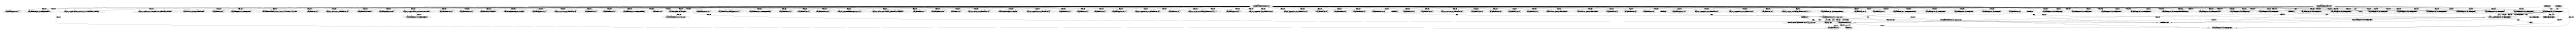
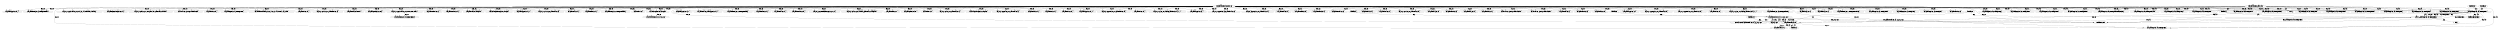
  digraph {
    n1 [label="(Call,pdf_is_number(ctx, obj) && proc->op_w)"]
    n2 [label="(Call,pdf_is_number(ctx, obj))"]
    n3 [label="(MethodReturn,RET)"]
    n4 [label="(ControlStructure,if (pdf_is_number(ctx, obj) && proc->op_w))"]
    n5 [label="(Call,proc->op_w)"]
    n6 [label="(Call,pdf_dict_get(ctx, dict, PDF_NAME_LC))"]
    n7 [label="(Call,pdf_to_real(ctx, obj))"]
    n8 [label="(Identifier,obj)"]
    n9 [label="(Call,pdf_dict_get(ctx, dict, PDF_NAME_LW))"]
    n10 [label="(Call,obj = pdf_dict_get(ctx, dict, PDF_NAME_LW))"]
    n11 [label="(Identifier,PDF_NAME_LW)"]
    n12 [label="(Block,)"]
    n13 [label="(MethodParameterIn,fz_context *ctx)"]
    n14 [label="(Call,pdf_is_number(ctx, obj))"]
    n15 [label="(Call,pdf_to_real(ctx, dash_phase))"]
    n16 [label="(Call,pdf_dict_get(ctx, dict, PDF_NAME_ca))"]
    n17 [label="(Call,fz_colorspace_is_cmyk(ctx, colorspace))"]
    n18 [label="(Call,pdf_dict_get(ctx, dict, PDF_NAME_ML))"]
    n19 [label="(Call,pdf_array_get(ctx, obj, 0))"]
    n20 [label="(Call,proc->op_w(ctx, proc, pdf_to_real(ctx, obj)))"]
    n21 [label="(Call,pdf_to_real(ctx, obj))"]
    n22 [label="(Call,pdf_is_name(ctx, obj))"]
    n23 [label="(Call,pdf_name_eq(ctx, tr, PDF_NAME_Identity))"]
    n24 [label="(Call,pdf_dict_get(ctx, dict, PDF_NAME_D))"]
    n25 [label="(Call,fz_rethrow(ctx))"]
    n26 [label="(Call,pdf_dict_get(ctx, dict, PDF_NAME_TR))"]
    n27 [label="(Call,pdf_array_get(ctx, obj, 0))"]
    n28 [label="(Call,pdf_dict_get(ctx, dict, PDF_NAME_Font))"]
    n29 [label="(Call,pdf_dict_get(ctx, dict, PDF_NAME_LJ))"]
    n30 [label="(Call,pdf_to_real(ctx, pdf_array_get(ctx, bc, k)))"]
    n31 [label="(Call,pdf_name_eq(ctx, tr, PDF_NAME_Identity))"]
    n32 [label="(Call,pdf_is_name(ctx, obj))"]
    n33 [label="(Call,pdf_to_real(ctx, obj))"]
    n34 [label="(Call,pdf_is_number(ctx, obj))"]
    n35 [label="(Call,proc->op_gs_UseBlackPtComp(ctx, proc, obj))"]
    n36 [label="(Call,pdf_drop_font(ctx, font))"]
    n37 [label="(Call,proc->op_i(ctx, proc, pdf_to_real(ctx, obj)))"]
    n38 [label="(Call,proc->op_d(ctx, proc, dash_array, pdf_to_real(ctx, dash_phase)))"]
    n39 [label="(Call,pdf_is_name(ctx, tr))"]
    n40 [label="(Call,fz_rethrow(ctx))"]
    n41 [label="(Call,fz_drop_colorspace(ctx, colorspace))"]
    n42 [label="(Call,proc->op_gs_ca(ctx, proc, pdf_to_real(ctx, obj)))"]
    n43 [label="(Call,pdf_to_bool(ctx, obj))"]
    n44 [label="(Call,pdf_to_int(ctx, obj))"]
    n45 [label="(Call,pdf_to_int(ctx, obj))"]
    n46 [label="(Call,pdf_array_get(ctx, obj, 0))"]
    n47 [label="(Call,proc->op_gs_BM(ctx, proc, pdf_to_name(ctx, obj)))"]
    n48 [label="(Call,pdf_is_int(ctx, obj))"]
    n49 [label="(Call,proc->op_j(ctx, proc, fz_clampi(pdf_to_int(ctx, obj), 0, 2)))"]
    n50 [label="(Call,proc->op_gs_SMask(ctx, proc, NULL, NULL, NULL, 0))"]
    n51 [label="(Call,pdf_array_get(ctx, obj, 1))"]
    n52 [label="(Call,pdf_dict_get(ctx, dict, PDF_NAME_SMask))"]
    n53 [label="(Call,proc->op_gs_OP(ctx, proc, pdf_to_bool(ctx, obj)))"]
    n54 [label="(Call,proc->op_gs_op(ctx, proc, pdf_to_bool(ctx, obj)))"]
    n55 [label="(Call,pdf_dict_get(ctx, dict, PDF_NAME_CA))"]
    n56 [label="(Call,pdf_dict_get(ctx, dict, PDF_NAME_op))"]
    n57 [label="(Call,pdf_to_real(ctx, obj))"]
    n58 [label="(Call,fz_colorspace_n(ctx, colorspace))"]
    n59 [label="(Call,pdf_to_name(ctx, obj))"]
    n60 [label="(Call,pdf_to_name(ctx, obj))"]
    n61 [label="(Call,pdf_is_bool(ctx, obj))"]
    n62 [label="(Call,pdf_to_bool(ctx, obj))"]
    n63 [label="(Call,proc->op_M(ctx, proc, pdf_to_real(ctx, obj)))"]
    n64 [label="(Call,pdf_is_name(ctx, obj))"]
    n65 [label="(Call,pdf_is_number(ctx, obj))"]
    n66 [label="(Call,pdf_dict_get(ctx, dict, PDF_NAME_OPM))"]
    n67 [label="(Call,pdf_is_array(ctx, bc))"]
    n68 [label="(Call,pdf_is_array(ctx, obj))"]
    n69 [label="(Call,pdf_is_bool(ctx, obj))"]
    n70 [label="(Call,fz_warn(ctx, \"ignoring transfer function\"))"]
    n71 [label="(Call,pdf_dict_get(ctx, dict, PDF_NAME_UseBlackPtComp))"]
    n72 [label="(Call,fz_warn(ctx, \"ignoring transfer function\"))"]
    n73 [label="(Call,pdf_to_real(ctx, obj))"]
    n74 [label="(Call,pdf_dict_get(ctx, dict, PDF_NAME_BM))"]
    n75 [label="(Call,pdf_is_name(ctx, obj))"]
    n76 [label="(Call,pdf_is_dict(ctx, obj))"]
    n77 [label="(Call,pdf_array_get(ctx, bc, k))"]
    n78 [label="(Call,proc->op_gs_OPM(ctx, proc, pdf_to_int(ctx, obj)))"]
    n79 [label="(Call,pdf_is_int(ctx, obj))"]
    n80 [label="(Call,pdf_dict_get(ctx, dict, PDF_NAME_OP))"]
    n81 [label="(Call,proc->op_J(ctx, proc, fz_clampi(pdf_to_int(ctx, obj), 0, 2)))"]
    n82 [label="(Call,proc->op_gs_CA(ctx, proc, pdf_to_real(ctx, obj)))"]
    n83 [label="(Call,pdf_name_eq(ctx, obj, PDF_NAME_Identity))"]
    n84 [label="(Call,pdf_is_array(ctx, obj))"]
    n85 [label="(Call,pdf_is_array(ctx, obj))"]
    n86 [label="(Call,pdf_name_eq(ctx, s, PDF_NAME_Luminosity))"]
    n87 [label="(Call,pdf_dict_get(ctx, obj, PDF_NAME_TR))"]
    n88 [label="(Call,pdf_dict_get(ctx, obj, PDF_NAME_G))"]
    n89 [label="(Call,pdf_dict_get(ctx, obj, PDF_NAME_S))"]
    n90 [label="(Call,pdf_is_name(ctx, obj))"]
    n91 [label="(Call,pdf_array_get(ctx, obj, 1))"]
    n92 [label="(Call,pdf_name_eq(ctx, obj, PDF_NAME_Default))"]
    n93 [label="(Call,proc->op_gs_SMask(ctx, proc, xobj, csi->rdb, softmask_bc, luminosity))"]
    n94 [label="(Call,pdf_dict_get(ctx, dict, PDF_NAME_RI))"]
+   n95 [label="(Call,pdf_xobject_colorspace(ctx, xobj))"]
    n96 [label="(Call,proc->op_Tf(ctx, proc, \"ExtGState\", font, pdf_to_real(ctx, font_size)))"]
    n97 [label="(Call,fz_warn(ctx, \"ignoring transfer function\"))"]
    n98 [label="(Call,pdf_is_int(ctx, obj))"]
    n99 [label="(Call,pdf_dict_get(ctx, obj, PDF_NAME_BC))"]
    n100 [label="(Call,load_font_or_hail_mary(ctx, csi->doc, csi->rdb, font_ref, 0, csi->cookie))"]
    n101 [label="(Call,pdf_to_int(ctx, obj))"]
    n102 [label="(Call,proc->op_ri(ctx, proc, pdf_to_name(ctx, obj)))"]
    n103 [label="(Call,pdf_to_real(ctx, font_size))"]
    n104 [label="(Call,pdf_is_number(ctx, obj))"]
    n105 [label="(Call,pdf_drop_xobject(ctx, xobj))"]
    n106 [label="(Call,pdf_dict_get(ctx, dict, PDF_NAME_TR2))"]
    1000106
    n108 [label="(Call,pdf_load_xobject(ctx, csi->doc, group))"]
    n109 [label="(Call,pdf_name_eq(ctx, obj, PDF_NAME_None))"]
    n110 [label="(Call,pdf_dict_get(ctx, dict, PDF_NAME_FL))"]
    n111 [label="(MethodParameterIn,pdf_obj *dict)"]
    n112 [label="(Identifier,proc)"]
    n113 [label="(Identifier,dict)"]
    n114 [label="(Identifier,obj)"]
    n115 [label="(Identifier,ctx)"]
    n116 [label="(Identifier,ctx)"]
    n117 [label="(Identifier,obj)"]
    n118 [label="(Identifier,ctx)"]
    n1 -> n2 [label="CFG: "]
    n1 -> n3 [label="DDG: pdf_is_number(ctx, obj) && proc->op_w"]
    n1 -> n3 [label="DDG: proc->op_w"]
    n1 -> n4 [label="AST: "]
    n1 -> n5 [label="CFG: "]
    n2 -> n1 [label="AST: "]
    n2 -> n1 [label="DDG: ctx"]
    n2 -> n1 [label="DDG: obj"]
    n2 -> n6 [label="DDG: ctx"]
    n2 -> n7 [label="DDG: ctx"]
    n2 -> n7 [label="DDG: obj"]
    n2 -> n8 [label="CFG: "]
    n5 -> n1 [label="AST: "]
    n8 -> n2 [label="AST: "]
    n9 -> n2 [label="DDG: ctx"]
    n9 -> n3 [label="DDG: PDF_NAME_LW"]
    n9 -> n6 [label="DDG: dict"]
    n9 -> n10 [label="AST: "]
    n9 -> n10 [label="DDG: ctx"]
    n9 -> n10 [label="DDG: dict"]
    n9 -> n10 [label="DDG: PDF_NAME_LW"]
    n9 -> n11 [label="CFG: "]
    n10 -> n2 [label="DDG: obj"]
    n10 -> n3 [label="DDG: pdf_dict_get(ctx, dict, PDF_NAME_LW)"]
    n10 -> n9 [label="CFG: "]
    n10 -> n12 [label="AST: "]
    n11 -> n9 [label="AST: "]
    n13 -> n2 [label="DDG: ctx"]
    n13 -> n3 [label="DDG: ctx"]
    n13 -> n6 [label="DDG: ctx"]
    n13 -> n7 [label="DDG: ctx"]
    n13 -> n9 [label="DDG: ctx"]
    n13 -> n14 [label="DDG: ctx"]
    n13 -> n15 [label="DDG: ctx"]
    n13 -> n16 [label="DDG: ctx"]
    n13 -> n17 [label="DDG: ctx"]
    n13 -> n18 [label="DDG: ctx"]
    n13 -> n19 [label="DDG: ctx"]
    n13 -> n20 [label="DDG: ctx"]
    n13 -> n21 [label="DDG: ctx"]
    n13 -> n22 [label="DDG: ctx"]
    n13 -> n23 [label="DDG: ctx"]
    n13 -> n24 [label="DDG: ctx"]
    n13 -> n25 [label="DDG: ctx"]
    n13 -> n26 [label="DDG: ctx"]
    n13 -> n27 [label="DDG: ctx"]
    n13 -> n28 [label="DDG: ctx"]
    n13 -> n29 [label="DDG: ctx"]
    n13 -> n30 [label="DDG: ctx"]
    n13 -> n31 [label="DDG: ctx"]
    n13 -> n32 [label="DDG: ctx"]
    n13 -> n33 [label="DDG: ctx"]
    n13 -> n34 [label="DDG: ctx"]
    n13 -> n35 [label="DDG: ctx"]
    n13 -> n36 [label="DDG: ctx"]
    n13 -> n37 [label="DDG: ctx"]
    n13 -> n38 [label="DDG: ctx"]
    n13 -> n39 [label="DDG: ctx"]
    n13 -> n40 [label="DDG: ctx"]
    n13 -> n41 [label="DDG: ctx"]
    n13 -> n42 [label="DDG: ctx"]
    n13 -> n43 [label="DDG: ctx"]
    n13 -> n44 [label="DDG: ctx"]
    n13 -> n45 [label="DDG: ctx"]
    n13 -> n46 [label="DDG: ctx"]
    n13 -> n47 [label="DDG: ctx"]
    n13 -> n48 [label="DDG: ctx"]
    n13 -> n49 [label="DDG: ctx"]
    n13 -> n50 [label="DDG: ctx"]
    n13 -> n51 [label="DDG: ctx"]
    n13 -> n52 [label="DDG: ctx"]
    n13 -> n53 [label="DDG: ctx"]
    n13 -> n54 [label="DDG: ctx"]
    n13 -> n55 [label="DDG: ctx"]
    n13 -> n56 [label="DDG: ctx"]
    n13 -> n57 [label="DDG: ctx"]
    n13 -> n58 [label="DDG: ctx"]
    n13 -> n59 [label="DDG: ctx"]
    n13 -> n60 [label="DDG: ctx"]
    n13 -> n61 [label="DDG: ctx"]
    n13 -> n62 [label="DDG: ctx"]
    n13 -> n63 [label="DDG: ctx"]
    n13 -> n64 [label="DDG: ctx"]
    n13 -> n65 [label="DDG: ctx"]
    n13 -> n66 [label="DDG: ctx"]
    n13 -> n67 [label="DDG: ctx"]
    n13 -> n68 [label="DDG: ctx"]
    n13 -> n69 [label="DDG: ctx"]
    n13 -> n70 [label="DDG: ctx"]
    n13 -> n71 [label="DDG: ctx"]
    n13 -> n72 [label="DDG: ctx"]
    n13 -> n73 [label="DDG: ctx"]
    n13 -> n74 [label="DDG: ctx"]
    n13 -> n75 [label="DDG: ctx"]
    n13 -> n76 [label="DDG: ctx"]
    n13 -> n77 [label="DDG: ctx"]
    n13 -> n78 [label="DDG: ctx"]
    n13 -> n79 [label="DDG: ctx"]
    n13 -> n80 [label="DDG: ctx"]
    n13 -> n81 [label="DDG: ctx"]
    n13 -> n82 [label="DDG: ctx"]
    n13 -> n83 [label="DDG: ctx"]
    n13 -> n84 [label="DDG: ctx"]
    n13 -> n85 [label="DDG: ctx"]
    n13 -> n86 [label="DDG: ctx"]
    n13 -> n87 [label="DDG: ctx"]
    n13 -> n88 [label="DDG: ctx"]
    n13 -> n89 [label="DDG: ctx"]
    n13 -> n90 [label="DDG: ctx"]
    n13 -> n91 [label="DDG: ctx"]
    n13 -> n92 [label="DDG: ctx"]
    n13 -> n93 [label="DDG: ctx"]
    n13 -> n94 [label="DDG: ctx"]
+   n13 -> n95 [label="DDG: ctx"]
    n13 -> n96 [label="DDG: ctx"]
    n13 -> n97 [label="DDG: ctx"]
    n13 -> n98 [label="DDG: ctx"]
    n13 -> n99 [label="DDG: ctx"]
    n13 -> n100 [label="DDG: ctx"]
    n13 -> n101 [label="DDG: ctx"]
    n13 -> n102 [label="DDG: ctx"]
    n13 -> n103 [label="DDG: ctx"]
    n13 -> n104 [label="DDG: ctx"]
    n13 -> n105 [label="DDG: ctx"]
    n13 -> n106 [label="DDG: ctx"]
    n13 -> 1000106 [label="AST: "]
    n50 -> n109 [label="DDG: ctx"]
    n58 -> n108 [label="DDG: ctx"]
    n111 -> n3 [label="DDG: dict"]
    n111 -> n6 [label="DDG: dict"]
    n111 -> n9 [label="DDG: dict"]
    n111 -> n16 [label="DDG: dict"]
    n111 -> n18 [label="DDG: dict"]
    n111 -> n24 [label="DDG: dict"]
    n111 -> n26 [label="DDG: dict"]
    n111 -> n28 [label="DDG: dict"]
    n111 -> n29 [label="DDG: dict"]
    n111 -> n52 [label="DDG: dict"]
    n111 -> n55 [label="DDG: dict"]
    n111 -> n56 [label="DDG: dict"]
    n111 -> n66 [label="DDG: dict"]
    n111 -> n71 [label="DDG: dict"]
    n111 -> n74 [label="DDG: dict"]
    n111 -> n80 [label="DDG: dict"]
    n111 -> n94 [label="DDG: dict"]
    n111 -> n106 [label="DDG: dict"]
    n111 -> 1000106 [label="AST: "]
    n111 -> n110 [label="DDG: pdf"]
    n112 -> n2 [label="CFG: "]
    n113 -> n9 [label="AST: "]
    n114 -> n1 [label="CFG: "]
    n115 -> n1 [label="CFG: "]
    n116 -> n9 [label="AST: "]
    n117 -> n10 [label="AST: "]
    n118 -> n2 [label="AST: "]
    n118 -> n10 [label="CFG: "]
  }
